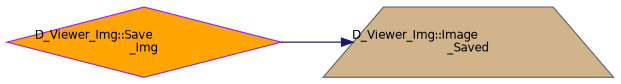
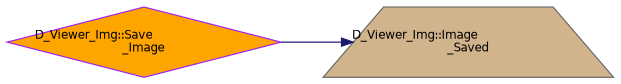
  digraph {
    rankdir=RL
    node [fontname=Helvetica fontsize=10 style=filled]
    n1 [color=gray40 fillcolor=tan fontcolor=black height=0.2 label="D_Viewer_Img::Image\l_Saved" shape=trapezium width=0.4]
-   n2 [color=purple fillcolor=orange height=0.2 label="D_Viewer_Img::Save\l_Img" shape=diamond width=0.4]
+   n2 [color=purple fillcolor=orange height=0.2 label="D_Viewer_Img::Save\l_Image" shape=diamond width=0.4]
    n1 -> n2 [color=midnightblue dir=back fontname=Helvetica fontsize=10 labelfontname=Helvetica labelfontsize=10 style=solid]
  }
